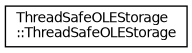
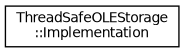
  digraph {
    rankdir=LR
-   n1 [color=black fillcolor=white fontname=Helvetica fontsize=10 height=0.2 label="ThreadSafeOLEStorage\l::ThreadSafeOLEStorage" shape=record style=filled width=0.4]
+   n1 [color=black fillcolor=white fontname=Helvetica fontsize=10 height=0.2 label="ThreadSafeOLEStorage\l::Implementation" shape=record style=filled width=0.4]
  }
